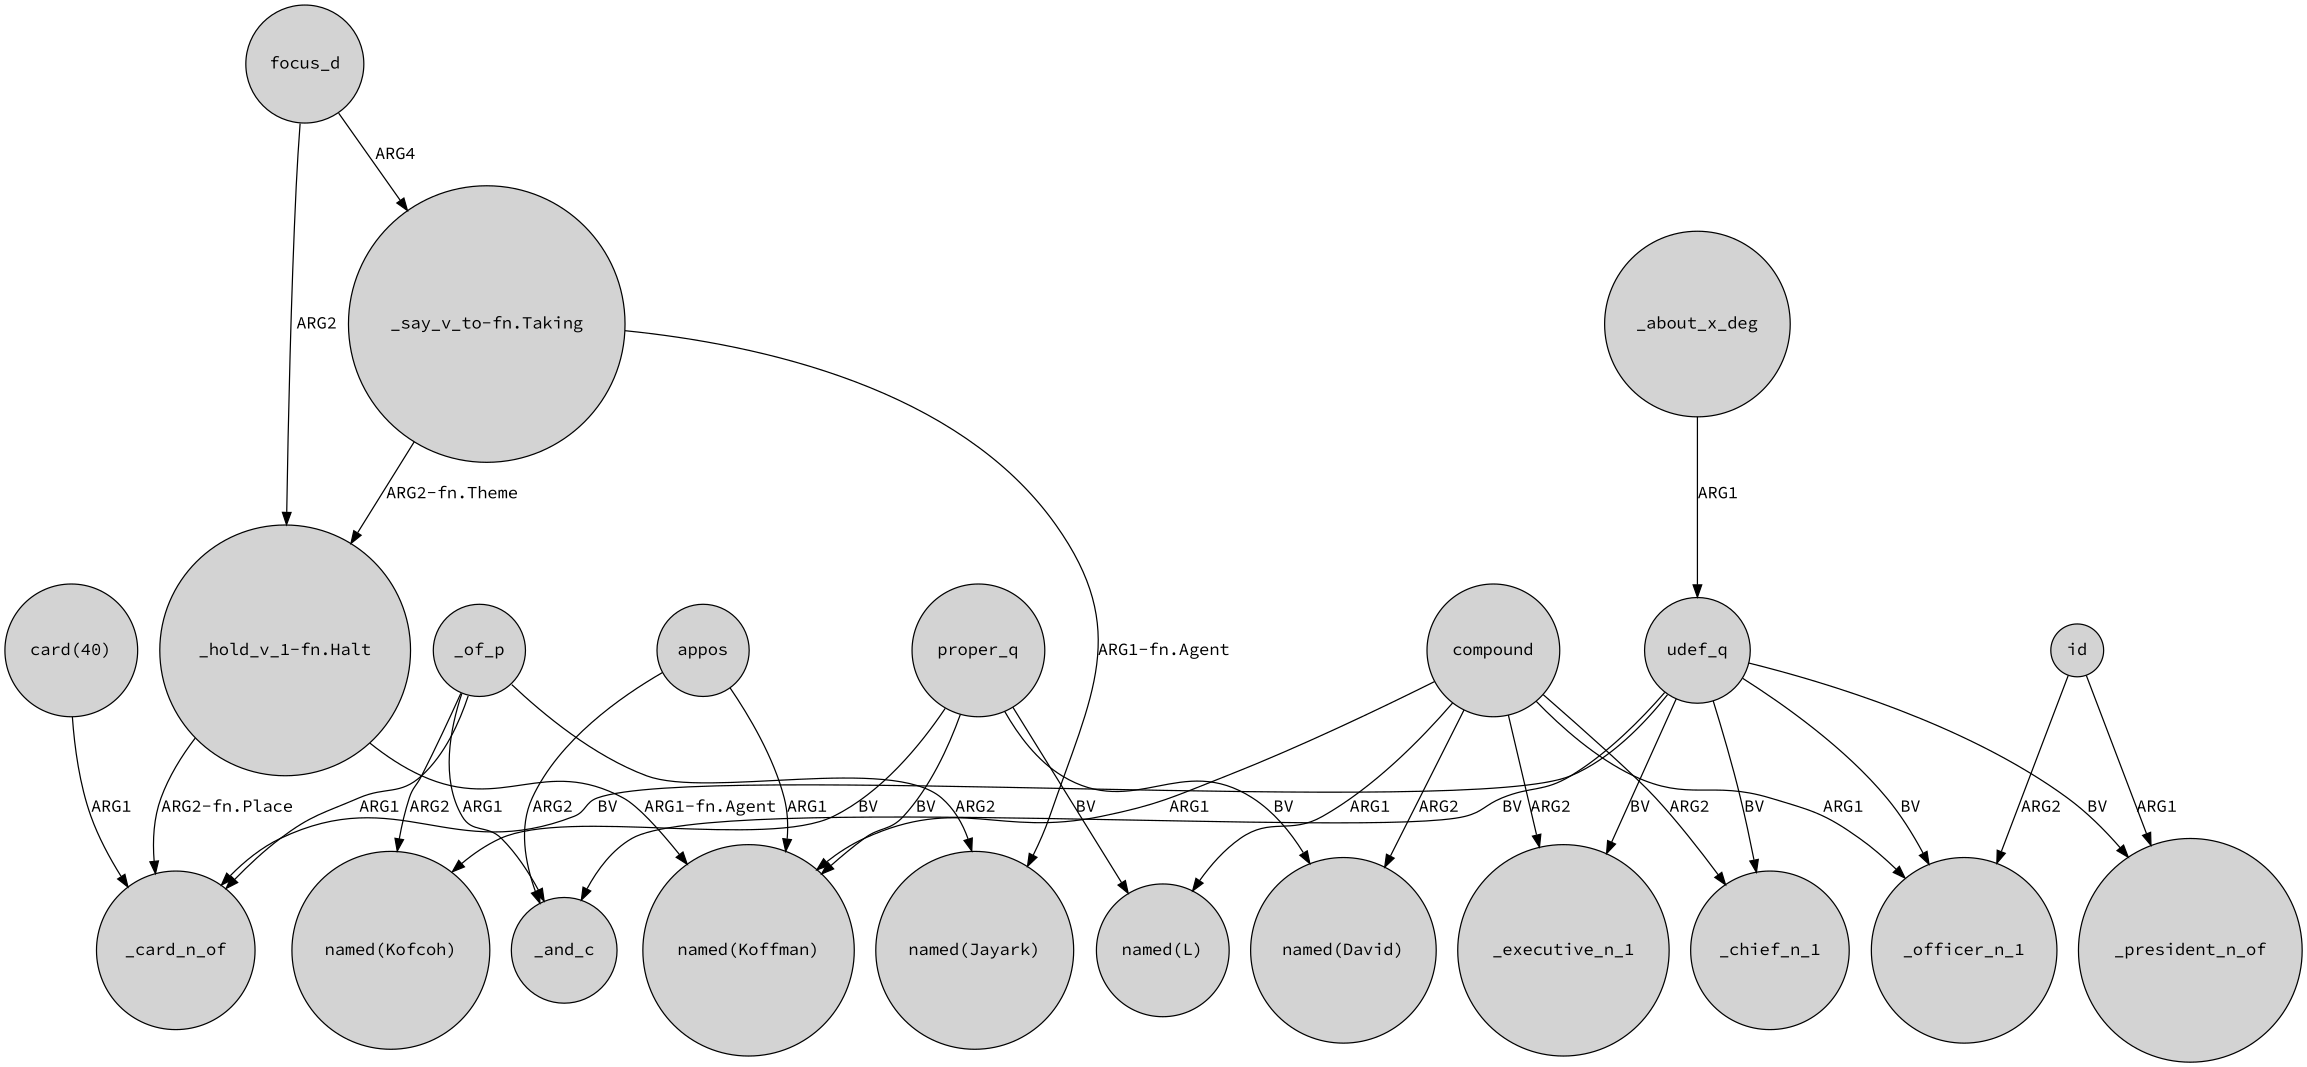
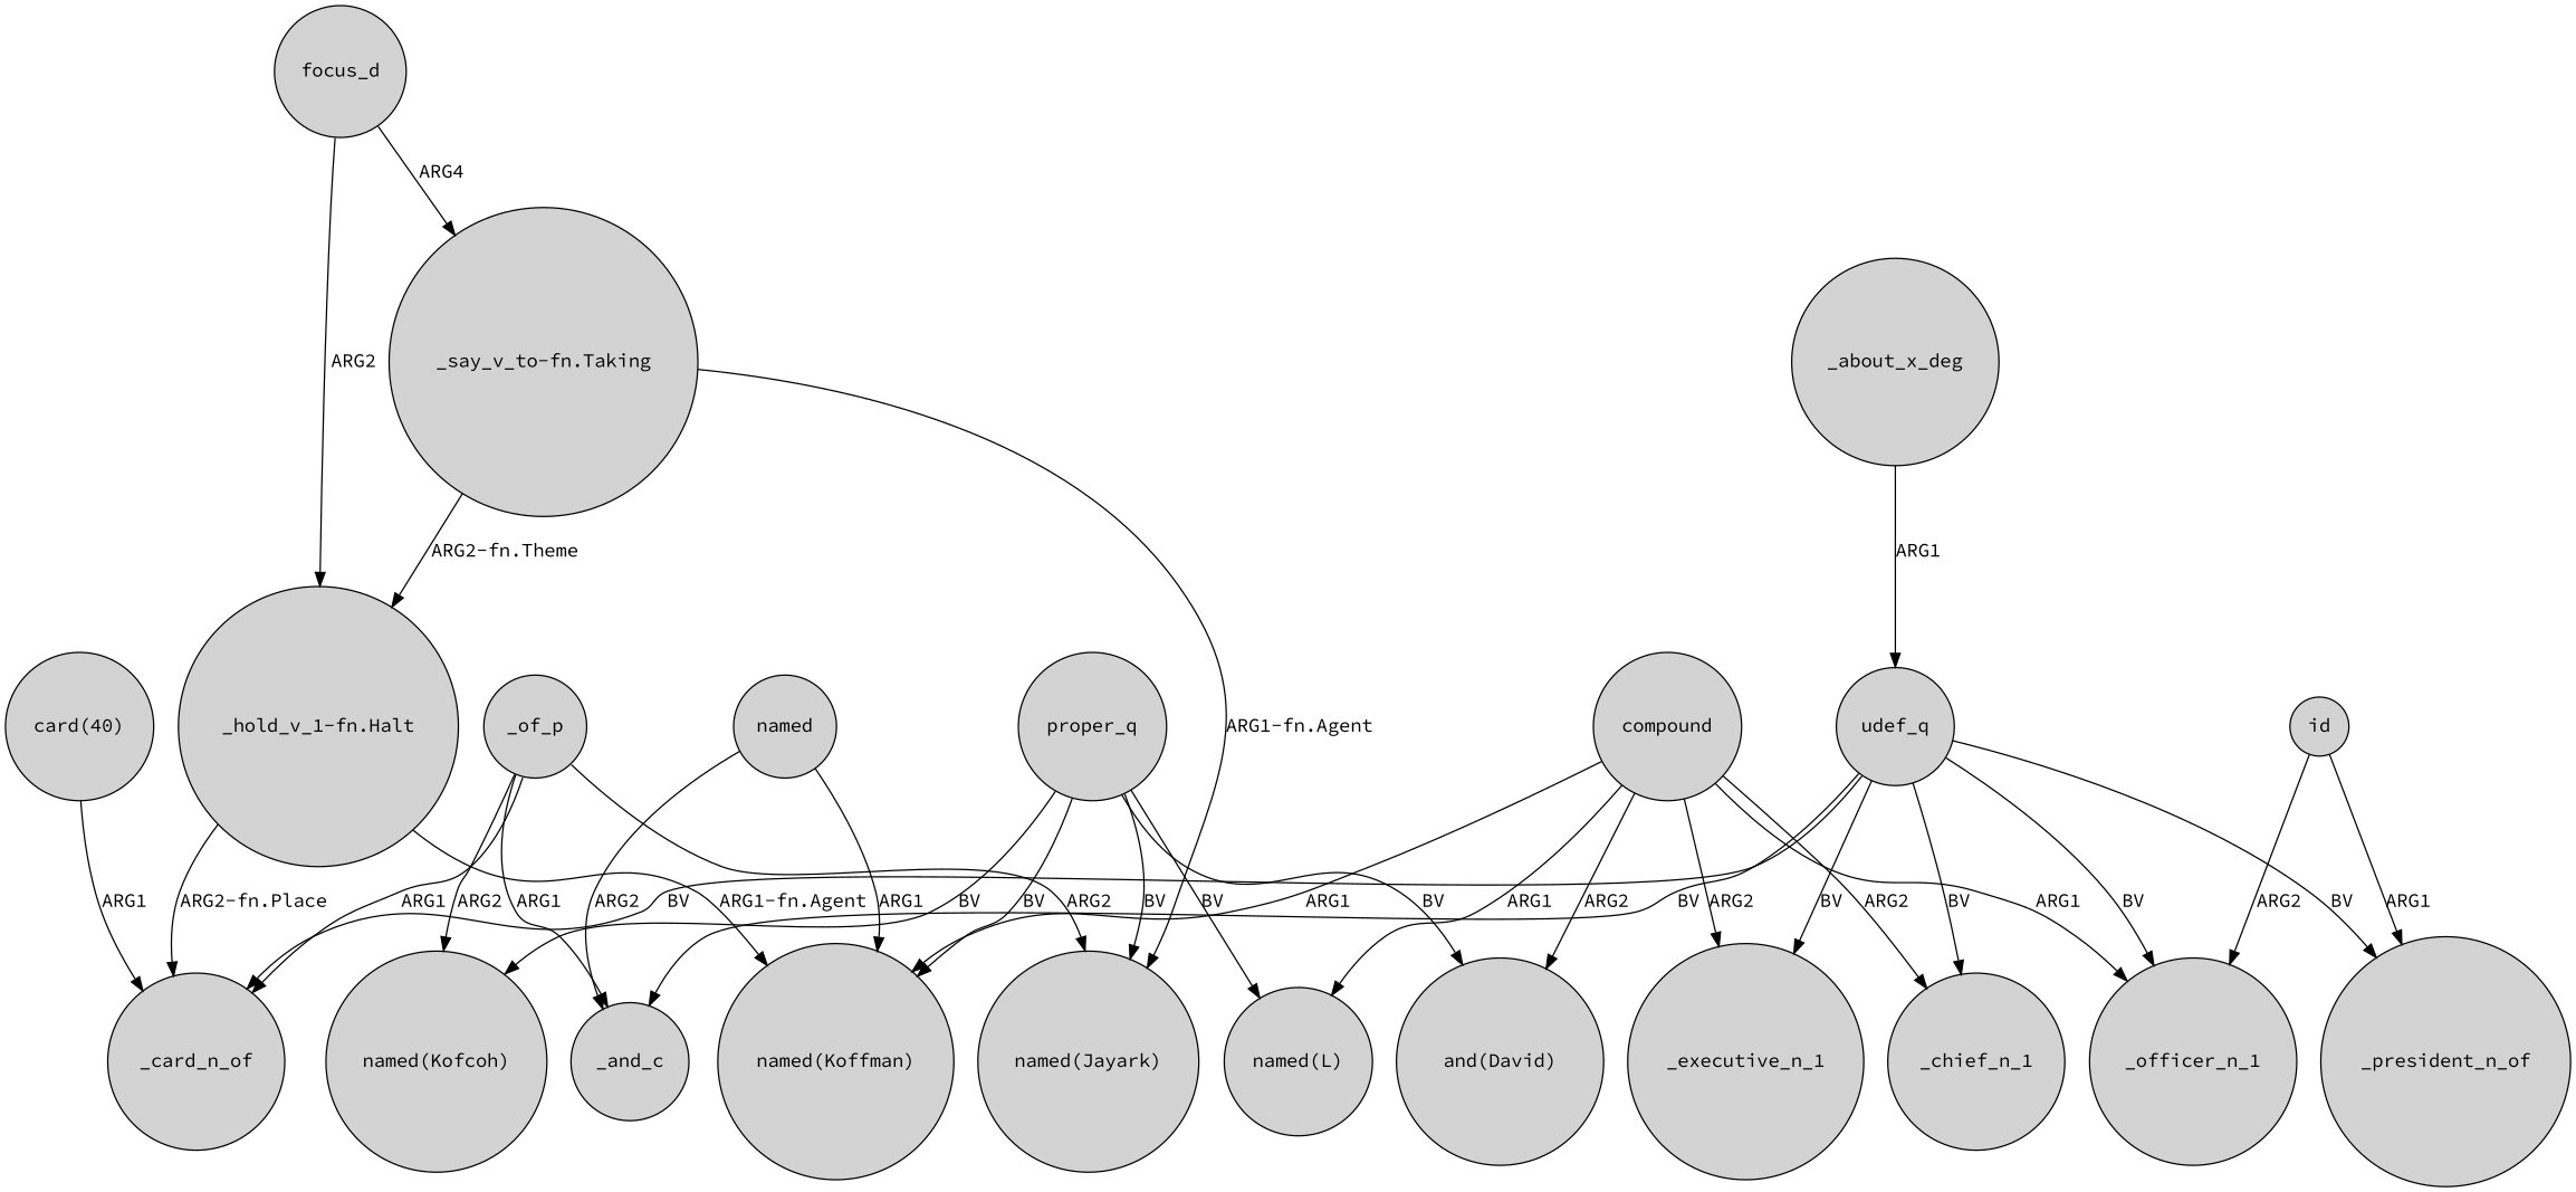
  digraph {
    fontname="Source Code Pro"
    node [fontname="Source Code Pro" shape=circle style=filled]
    edge [fontname="Source Code Pro"]
    n1 [label=_card_n_of]
    "_hold_v_1-fn.Halt"
    "named(Koffman)"
    proper_q
    "named(Kofcoh)"
    "named(Jayark)"
    "named(L)"
-   "named(David)"
+   "named(David)" [label="and(David)"]
    compound
    _chief_n_1
    _executive_n_1
    _officer_n_1
-   appos
+   appos [label=named]
    _and_c
    focus_d
    "_say_v_to-fn.Taking"
    udef_q
    _president_n_of
    "card(40)"
    _of_p
    _about_x_deg
    id
    "_hold_v_1-fn.Halt" -> n1 [label="ARG2-fn.Place"]
    "_hold_v_1-fn.Halt" -> "named(Koffman)" [label="ARG1-fn.Agent"]
    proper_q -> "named(Koffman)" [label=BV]
    proper_q -> "named(Kofcoh)" [label=BV]
+   proper_q -> "named(Jayark)" [label=BV]
    proper_q -> "named(L)" [label=BV]
    proper_q -> "named(David)" [label=BV]
    compound -> "named(Koffman)" [label=ARG1]
    compound -> "named(L)" [label=ARG1]
    compound -> "named(David)" [label=ARG2]
    compound -> _chief_n_1 [label=ARG2]
    compound -> _executive_n_1 [label=ARG2]
    compound -> _officer_n_1 [label=ARG1]
    appos -> "named(Koffman)" [label=ARG1]
    appos -> _and_c [label=ARG2]
    focus_d -> "_hold_v_1-fn.Halt" [label=ARG2]
    focus_d -> "_say_v_to-fn.Taking" [label=ARG4]
    "_say_v_to-fn.Taking" -> "_hold_v_1-fn.Halt" [label="ARG2-fn.Theme"]
    "_say_v_to-fn.Taking" -> "named(Jayark)" [label="ARG1-fn.Agent"]
    udef_q -> n1 [label=BV]
    udef_q -> _chief_n_1 [label=BV]
    udef_q -> _executive_n_1 [label=BV]
    udef_q -> _officer_n_1 [label=BV]
    udef_q -> _and_c [label=BV]
    udef_q -> _president_n_of [label=BV]
    "card(40)" -> n1 [label=ARG1]
    _of_p -> n1 [label=ARG1]
    _of_p -> "named(Kofcoh)" [label=ARG2]
    _of_p -> "named(Jayark)" [label=ARG2]
    _of_p -> _and_c [label=ARG1]
    _about_x_deg -> udef_q [label=ARG1]
    id -> _officer_n_1 [label=ARG2]
    id -> _president_n_of [label=ARG1]
  }
